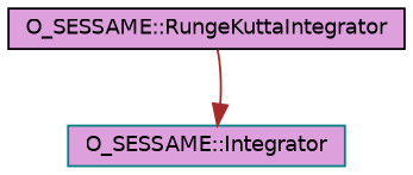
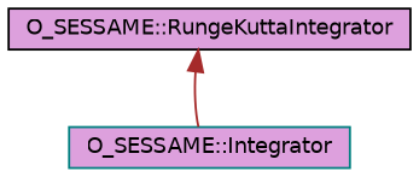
  digraph {
    node [fillcolor=plum fontname=Helvetica fontsize=10 shape=box style=filled]
    n1 [color=black fontcolor=black height=0.2 label="O_SESSAME::RungeKuttaIntegrator" width=0.4]
    n2 [color=teal height=0.2 label="O_SESSAME::Integrator" width=0.4]
-   n2 -> n1 [color=brown dir=back fontname=Helvetica fontsize=10 labelfontname=Helvetica labelfontsize=10 style=solid]
+   n1 -> n2 [color=brown dir=back fontname=Helvetica fontsize=10 labelfontname=Helvetica labelfontsize=10 style=solid]
  }
